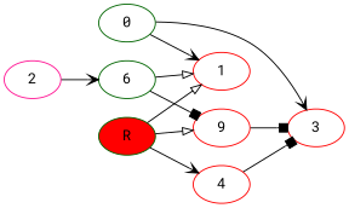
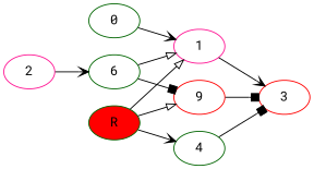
  digraph {
    fontname="Roboto Mono"
    rankdir=LR
    node [color=red fontname="Roboto Mono"]
    edge [arrowhead=vee fontname="Roboto Mono"]
    3
-   1
+   1 [color=deeppink]
    6 [color=darkgreen]
    2 [color=deeppink]
    n5 [label=9]
-   4
+   4 [color=darkgreen]
    n7 [color=darkgreen label=0]
    R [color=darkgreen fillcolor="#ff0000" style=filled]
-   n7 -> 3
+   1 -> 3
    6 -> 1 [arrowhead=onormal]
    6 -> n5 [arrowhead=box]
    2 -> 6
    n5 -> 3 [arrowhead=box]
    4 -> 3 [arrowhead=box]
    n7 -> 1
    R -> 1 [arrowhead=onormal]
    R -> n5 [arrowhead=onormal]
    R -> 4
  }
